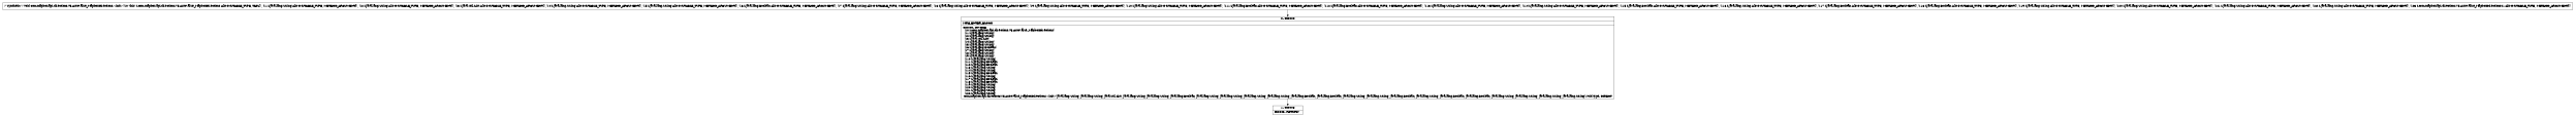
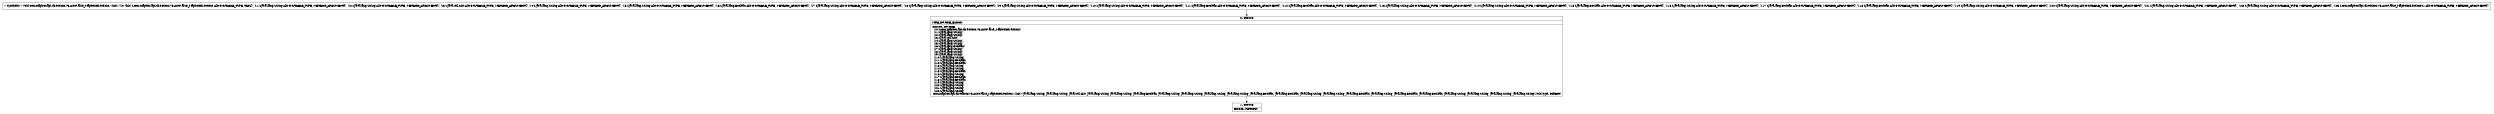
  digraph {
    node [shape=record]
-   n1 [label="{0\:\ 0x0000|MTH_ENTER_BLOCK\l|0x0000: INVOKE  \l  (r0 I:com.mapbox.api.directions.v5.AutoValue_MapboxDirections)\l  (r1 I:java.lang.String)\l  (r2 I:java.lang.String)\l  (r3 I:java.util.List)\l  (r4 I:java.lang.String)\l  (r5 I:java.lang.String)\l  (r6 I:java.lang.Boolean)\l  (r7 I:java.lang.String)\l  (r8 I:java.lang.String)\l  (r9 I:java.lang.String)\l  (r10 I:java.lang.String)\l  (r11 I:java.lang.Boolean)\l  (r12 I:java.lang.Boolean)\l  (r13 I:java.lang.String)\l  (r14 I:java.lang.String)\l  (r15 I:java.lang.Boolean)\l  (r16 I:java.lang.String)\l  (r17 I:java.lang.Boolean)\l  (r18 I:java.lang.Boolean)\l  (r19 I:java.lang.String)\l  (r20 I:java.lang.String)\l  (r21 I:java.lang.String)\l  (r22 I:java.lang.String)\l com.mapbox.api.directions.v5.AutoValue_MapboxDirections.\<init\>(java.lang.String, java.lang.String, java.util.List, java.lang.String, java.lang.String, java.lang.Boolean, java.lang.String, java.lang.String, java.lang.String, java.lang.String, java.lang.Boolean, java.lang.Boolean, java.lang.String, java.lang.String, java.lang.Boolean, java.lang.String, java.lang.Boolean, java.lang.Boolean, java.lang.String, java.lang.String, java.lang.String, java.lang.String):void type: DIRECT \l}"]
+   n1 [label="{0\:\ 0x0000|MTH_INVOKE_BLOCK\l|0x0000: INVOKE  \l  (r0 I:com.mapbox.api.directions.v5.AutoValue_MapboxDirections)\l  (r1 I:java.lang.String)\l  (r2 I:java.lang.String)\l  (r3 I:java.util.List)\l  (r4 I:java.lang.String)\l  (r5 I:java.lang.String)\l  (r6 I:java.lang.Boolean)\l  (r7 I:java.lang.String)\l  (r8 I:java.lang.String)\l  (r9 I:java.lang.String)\l  (r10 I:java.lang.String)\l  (r11 I:java.lang.Boolean)\l  (r12 I:java.lang.Boolean)\l  (r13 I:java.lang.String)\l  (r14 I:java.lang.String)\l  (r15 I:java.lang.Boolean)\l  (r16 I:java.lang.String)\l  (r17 I:java.lang.Boolean)\l  (r18 I:java.lang.Boolean)\l  (r19 I:java.lang.String)\l  (r20 I:java.lang.String)\l  (r21 I:java.lang.String)\l  (r22 I:java.lang.String)\l com.mapbox.api.directions.v5.AutoValue_MapboxDirections.\<init\>(java.lang.String, java.lang.String, java.util.List, java.lang.String, java.lang.String, java.lang.Boolean, java.lang.String, java.lang.String, java.lang.String, java.lang.String, java.lang.Boolean, java.lang.Boolean, java.lang.String, java.lang.String, java.lang.Boolean, java.lang.String, java.lang.Boolean, java.lang.Boolean, java.lang.String, java.lang.String, java.lang.String, java.lang.String):void type: DIRECT \l}"]
    n2 [label="{1\:\ 0x0003|0x0003: RETURN   \l}"]
    n3 [label="{\/* synthetic *\/ void com.mapbox.api.directions.v5.AutoValue_MapboxDirections.\<init\>((r0 'this' I:com.mapbox.api.directions.v5.AutoValue_MapboxDirections A[IMMUTABLE_TYPE, THIS]), (r1 I:java.lang.String A[IMMUTABLE_TYPE, METHOD_ARGUMENT]), (r2 I:java.lang.String A[IMMUTABLE_TYPE, METHOD_ARGUMENT]), (r3 I:java.util.List A[IMMUTABLE_TYPE, METHOD_ARGUMENT]), (r4 I:java.lang.String A[IMMUTABLE_TYPE, METHOD_ARGUMENT]), (r5 I:java.lang.String A[IMMUTABLE_TYPE, METHOD_ARGUMENT]), (r6 I:java.lang.Boolean A[IMMUTABLE_TYPE, METHOD_ARGUMENT]), (r7 I:java.lang.String A[IMMUTABLE_TYPE, METHOD_ARGUMENT]), (r8 I:java.lang.String A[IMMUTABLE_TYPE, METHOD_ARGUMENT]), (r9 I:java.lang.String A[IMMUTABLE_TYPE, METHOD_ARGUMENT]), (r10 I:java.lang.String A[IMMUTABLE_TYPE, METHOD_ARGUMENT]), (r11 I:java.lang.Boolean A[IMMUTABLE_TYPE, METHOD_ARGUMENT]), (r12 I:java.lang.Boolean A[IMMUTABLE_TYPE, METHOD_ARGUMENT]), (r13 I:java.lang.String A[IMMUTABLE_TYPE, METHOD_ARGUMENT]), (r14 I:java.lang.String A[IMMUTABLE_TYPE, METHOD_ARGUMENT]), (r15 I:java.lang.Boolean A[IMMUTABLE_TYPE, METHOD_ARGUMENT]), (r16 I:java.lang.String A[IMMUTABLE_TYPE, METHOD_ARGUMENT]), (r17 I:java.lang.Boolean A[IMMUTABLE_TYPE, METHOD_ARGUMENT]), (r18 I:java.lang.Boolean A[IMMUTABLE_TYPE, METHOD_ARGUMENT]), (r19 I:java.lang.String A[IMMUTABLE_TYPE, METHOD_ARGUMENT]), (r20 I:java.lang.String A[IMMUTABLE_TYPE, METHOD_ARGUMENT]), (r21 I:java.lang.String A[IMMUTABLE_TYPE, METHOD_ARGUMENT]), (r22 I:java.lang.String A[IMMUTABLE_TYPE, METHOD_ARGUMENT]), (r23 I:com.mapbox.api.directions.v5.AutoValue_MapboxDirections$1 A[IMMUTABLE_TYPE, METHOD_ARGUMENT])) }"]
    n1 -> n2
    n3 -> n1
  }
